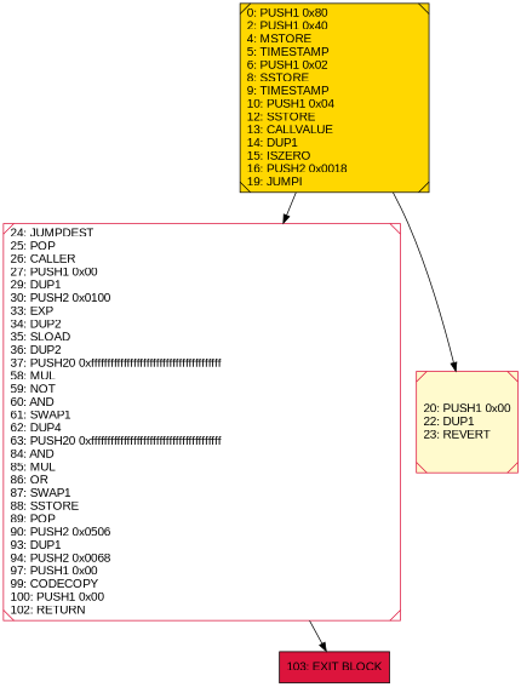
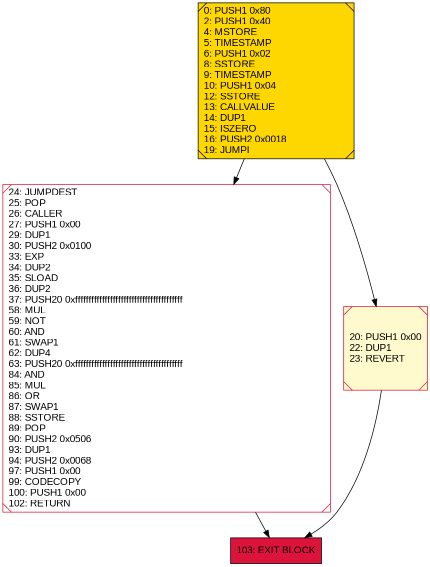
  digraph {
    rankdir=UD
    node [color=crimson fontcolor=black fontname=arial shape=Msquare style=filled]
    n1 [fillcolor=white label="24: JUMPDEST\l25: POP\l26: CALLER\l27: PUSH1 0x00\l29: DUP1\l30: PUSH2 0x0100\l33: EXP\l34: DUP2\l35: SLOAD\l36: DUP2\l37: PUSH20 0xffffffffffffffffffffffffffffffffffffffff\l58: MUL\l59: NOT\l60: AND\l61: SWAP1\l62: DUP4\l63: PUSH20 0xffffffffffffffffffffffffffffffffffffffff\l84: AND\l85: MUL\l86: OR\l87: SWAP1\l88: SSTORE\l89: POP\l90: PUSH2 0x0506\l93: DUP1\l94: PUSH2 0x0068\l97: PUSH1 0x00\l99: CODECOPY\l100: PUSH1 0x00\l102: RETURN\l"]
    n2 [color=black fillcolor=crimson label="103: EXIT BLOCK\l" shape=box]
    n3 [fillcolor=lemonchiffon label="20: PUSH1 0x00\l22: DUP1\l23: REVERT\l"]
    n4 [color=black fillcolor=gold label="0: PUSH1 0x80\l2: PUSH1 0x40\l4: MSTORE\l5: TIMESTAMP\l6: PUSH1 0x02\l8: SSTORE\l9: TIMESTAMP\l10: PUSH1 0x04\l12: SSTORE\l13: CALLVALUE\l14: DUP1\l15: ISZERO\l16: PUSH2 0x0018\l19: JUMPI\l"]
    n1 -> n2
+   n3 -> n2
    n4 -> n1
    n4 -> n3
  }
